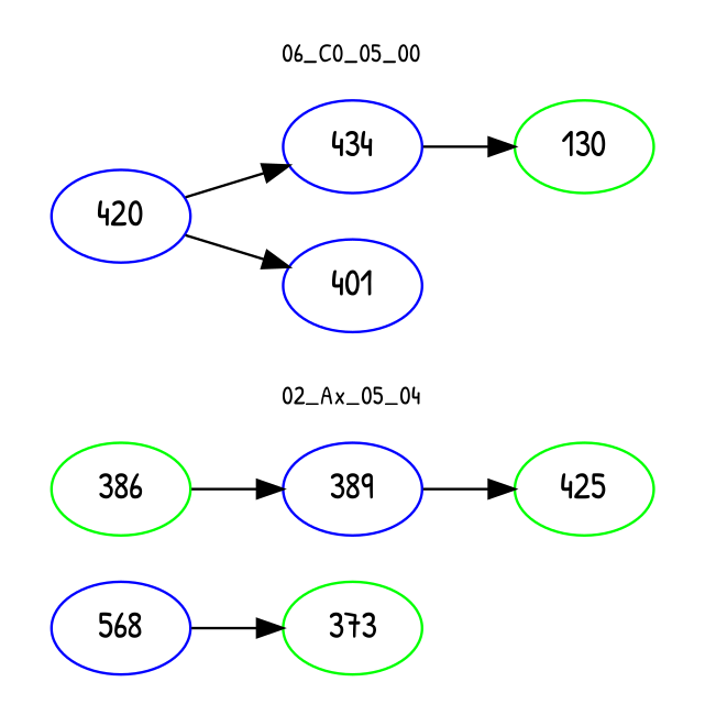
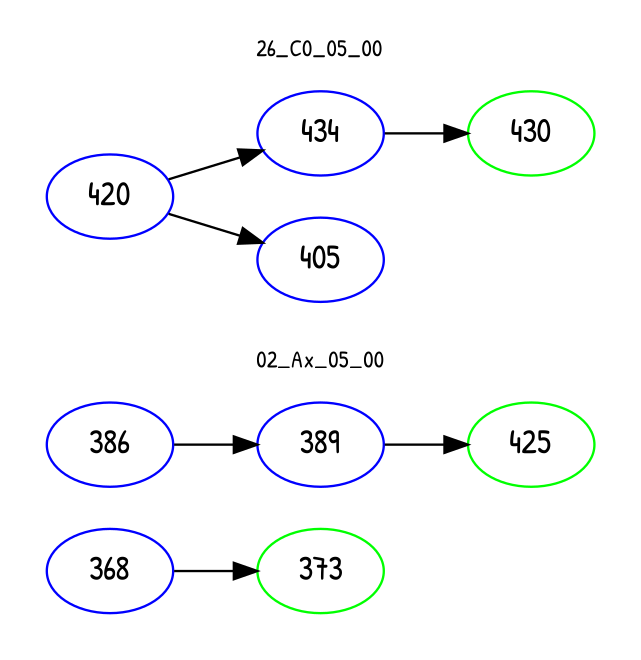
  digraph {
    fontname="Patrick Hand"
    rankdir=LR
    node [color=blue fontname="Patrick Hand"]
    edge [color=black fontname="Patrick Hand"]
-   n1 [color=green label=386]
+   n1 [label=386]
    n2 [label=389]
-   n3 [label=568]
+   n3 [label=368]
    n4 [color=green label=425]
    n5 [color=green label=373]
    n6 [label=420]
-   n7 [label=401]
+   n7 [label=405]
    n8 [label=434]
-   n9 [color=green label=130]
+   n9 [color=green label=430]
    subgraph cluster_1 {
      color=white
      fontsize=10
-     label="02_Ax_05_04"
+     label="02_Ax_05_00"
      n1
      n2
      n3
      n4
      n5
    }
    subgraph cluster_2 {
      color=white
      fontsize=10
-     label="06_C0_05_00"
+     label="26_C0_05_00"
      n6
      n7
      n8
      n9
    }
    n1 -> n2
    n2 -> n4
    n3 -> n5
    n6 -> n7
    n6 -> n8
    n8 -> n9
  }
